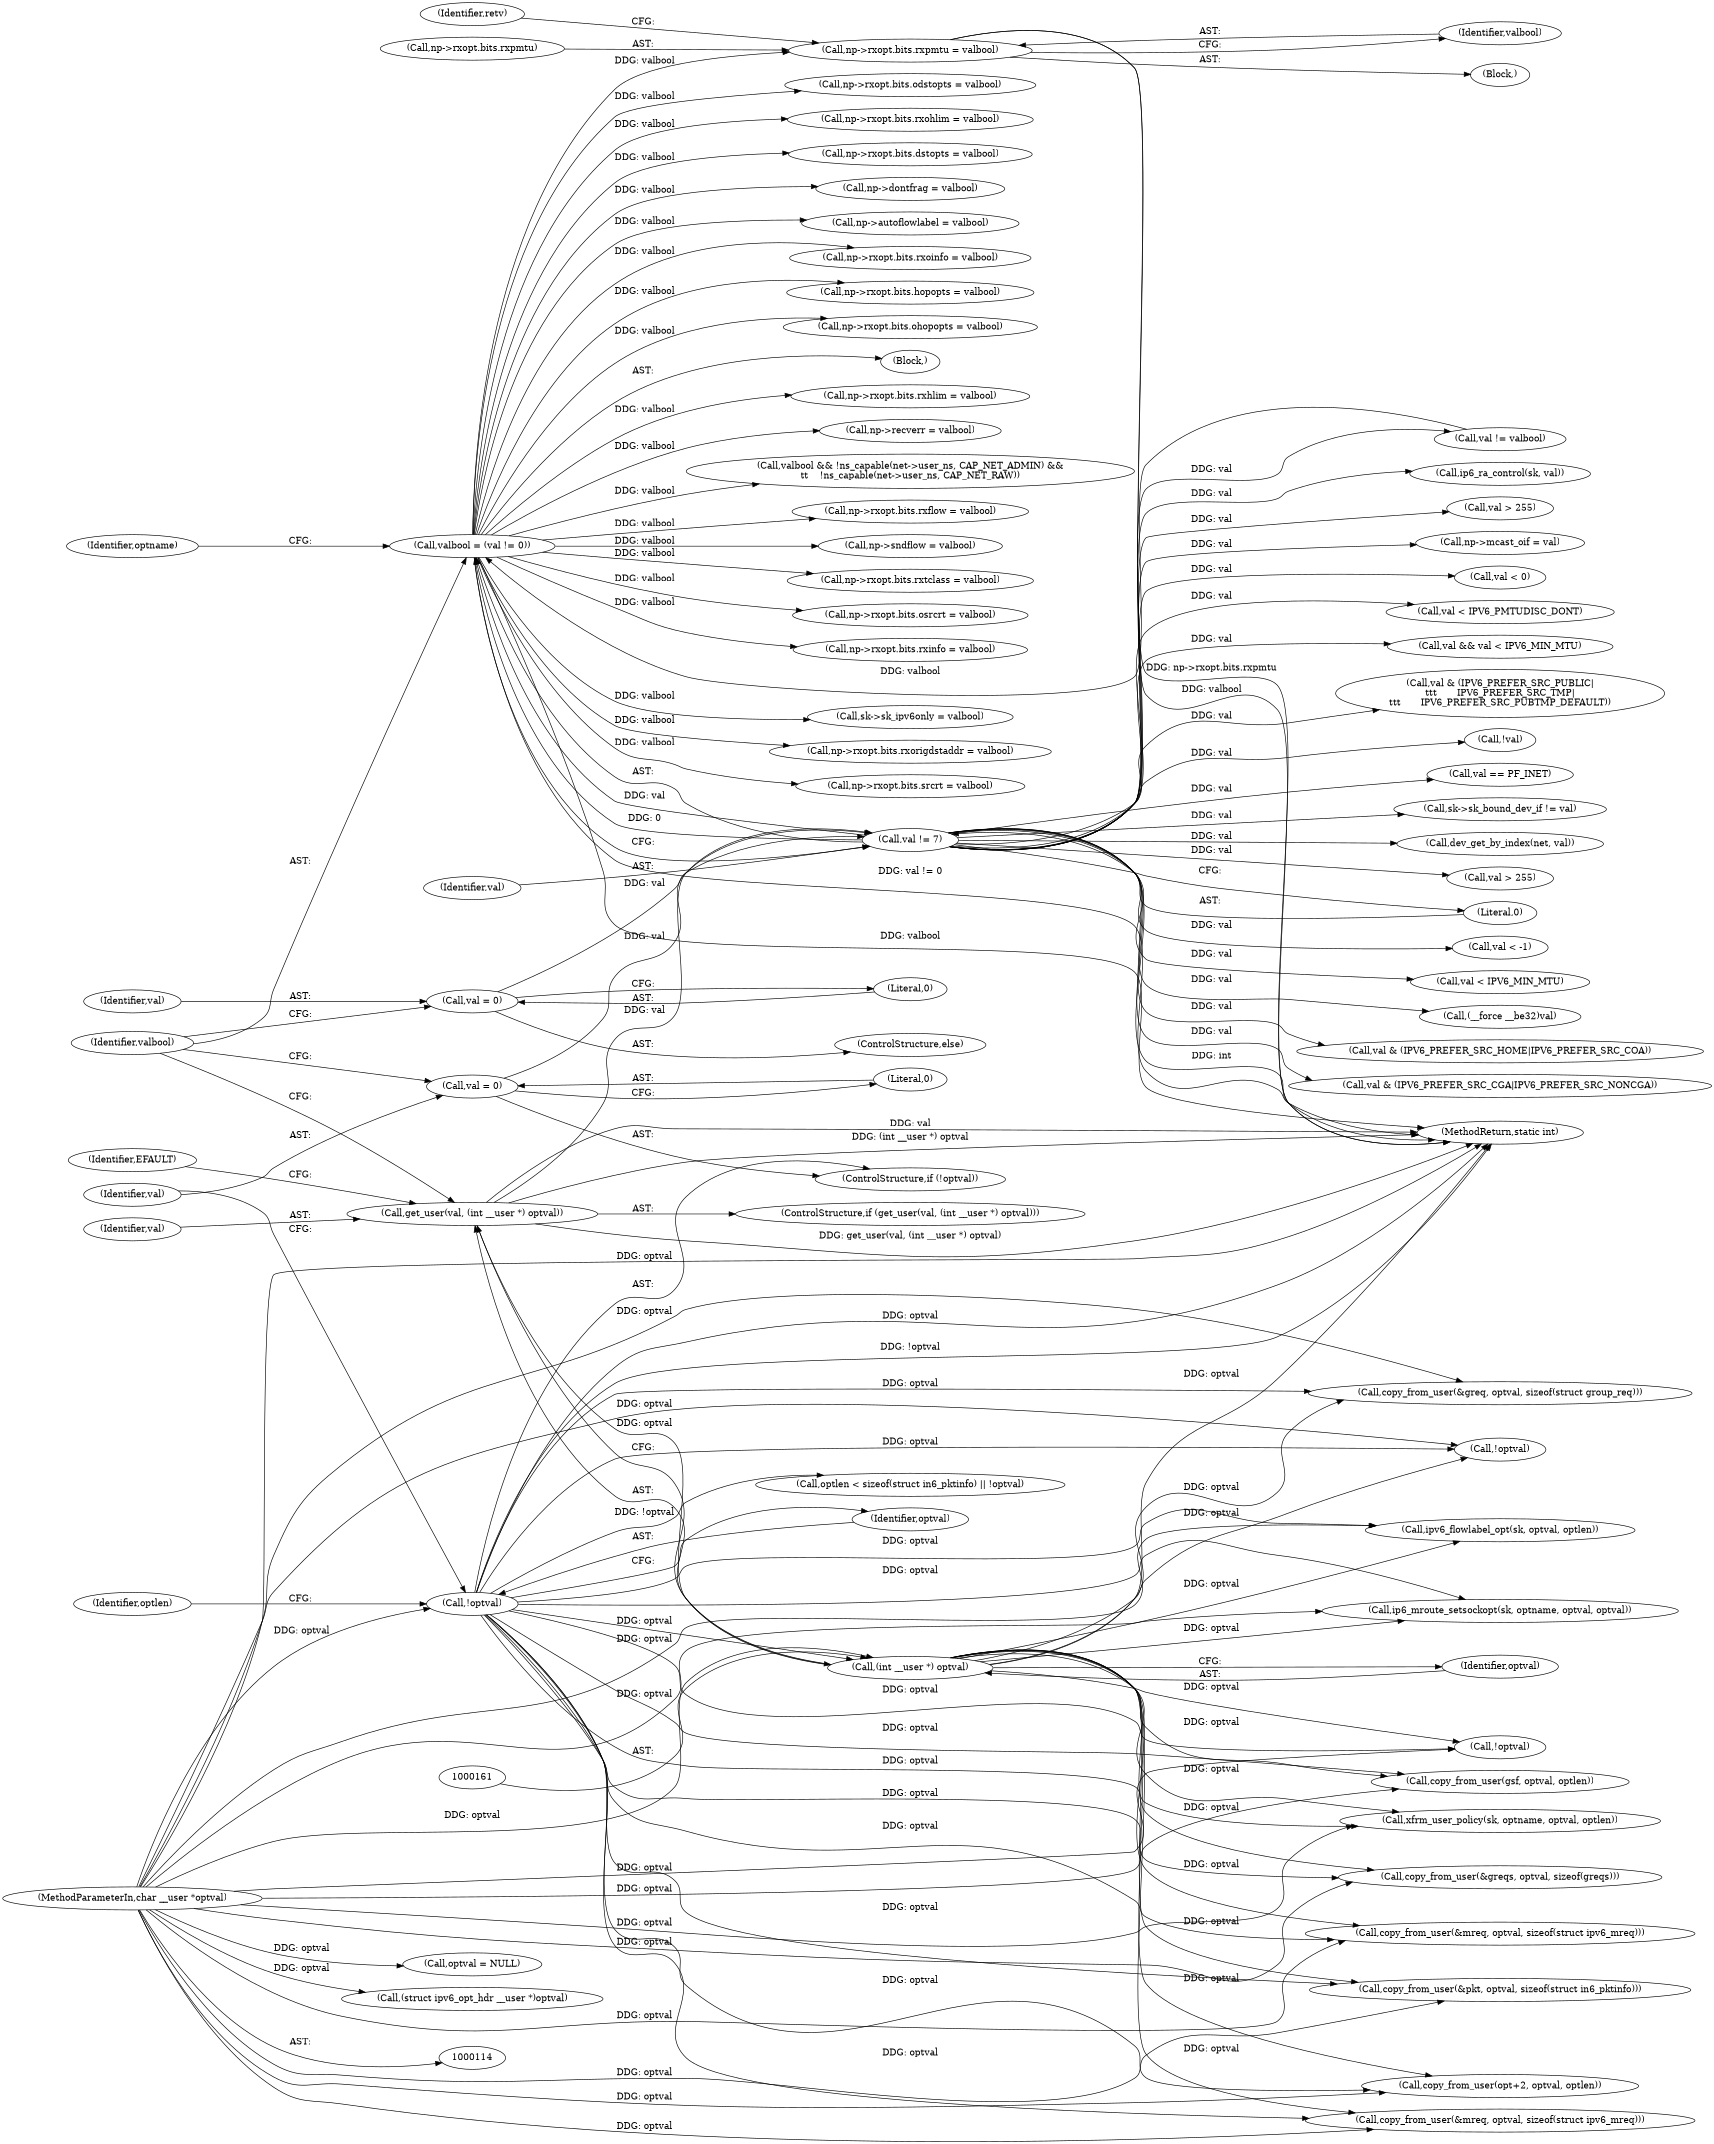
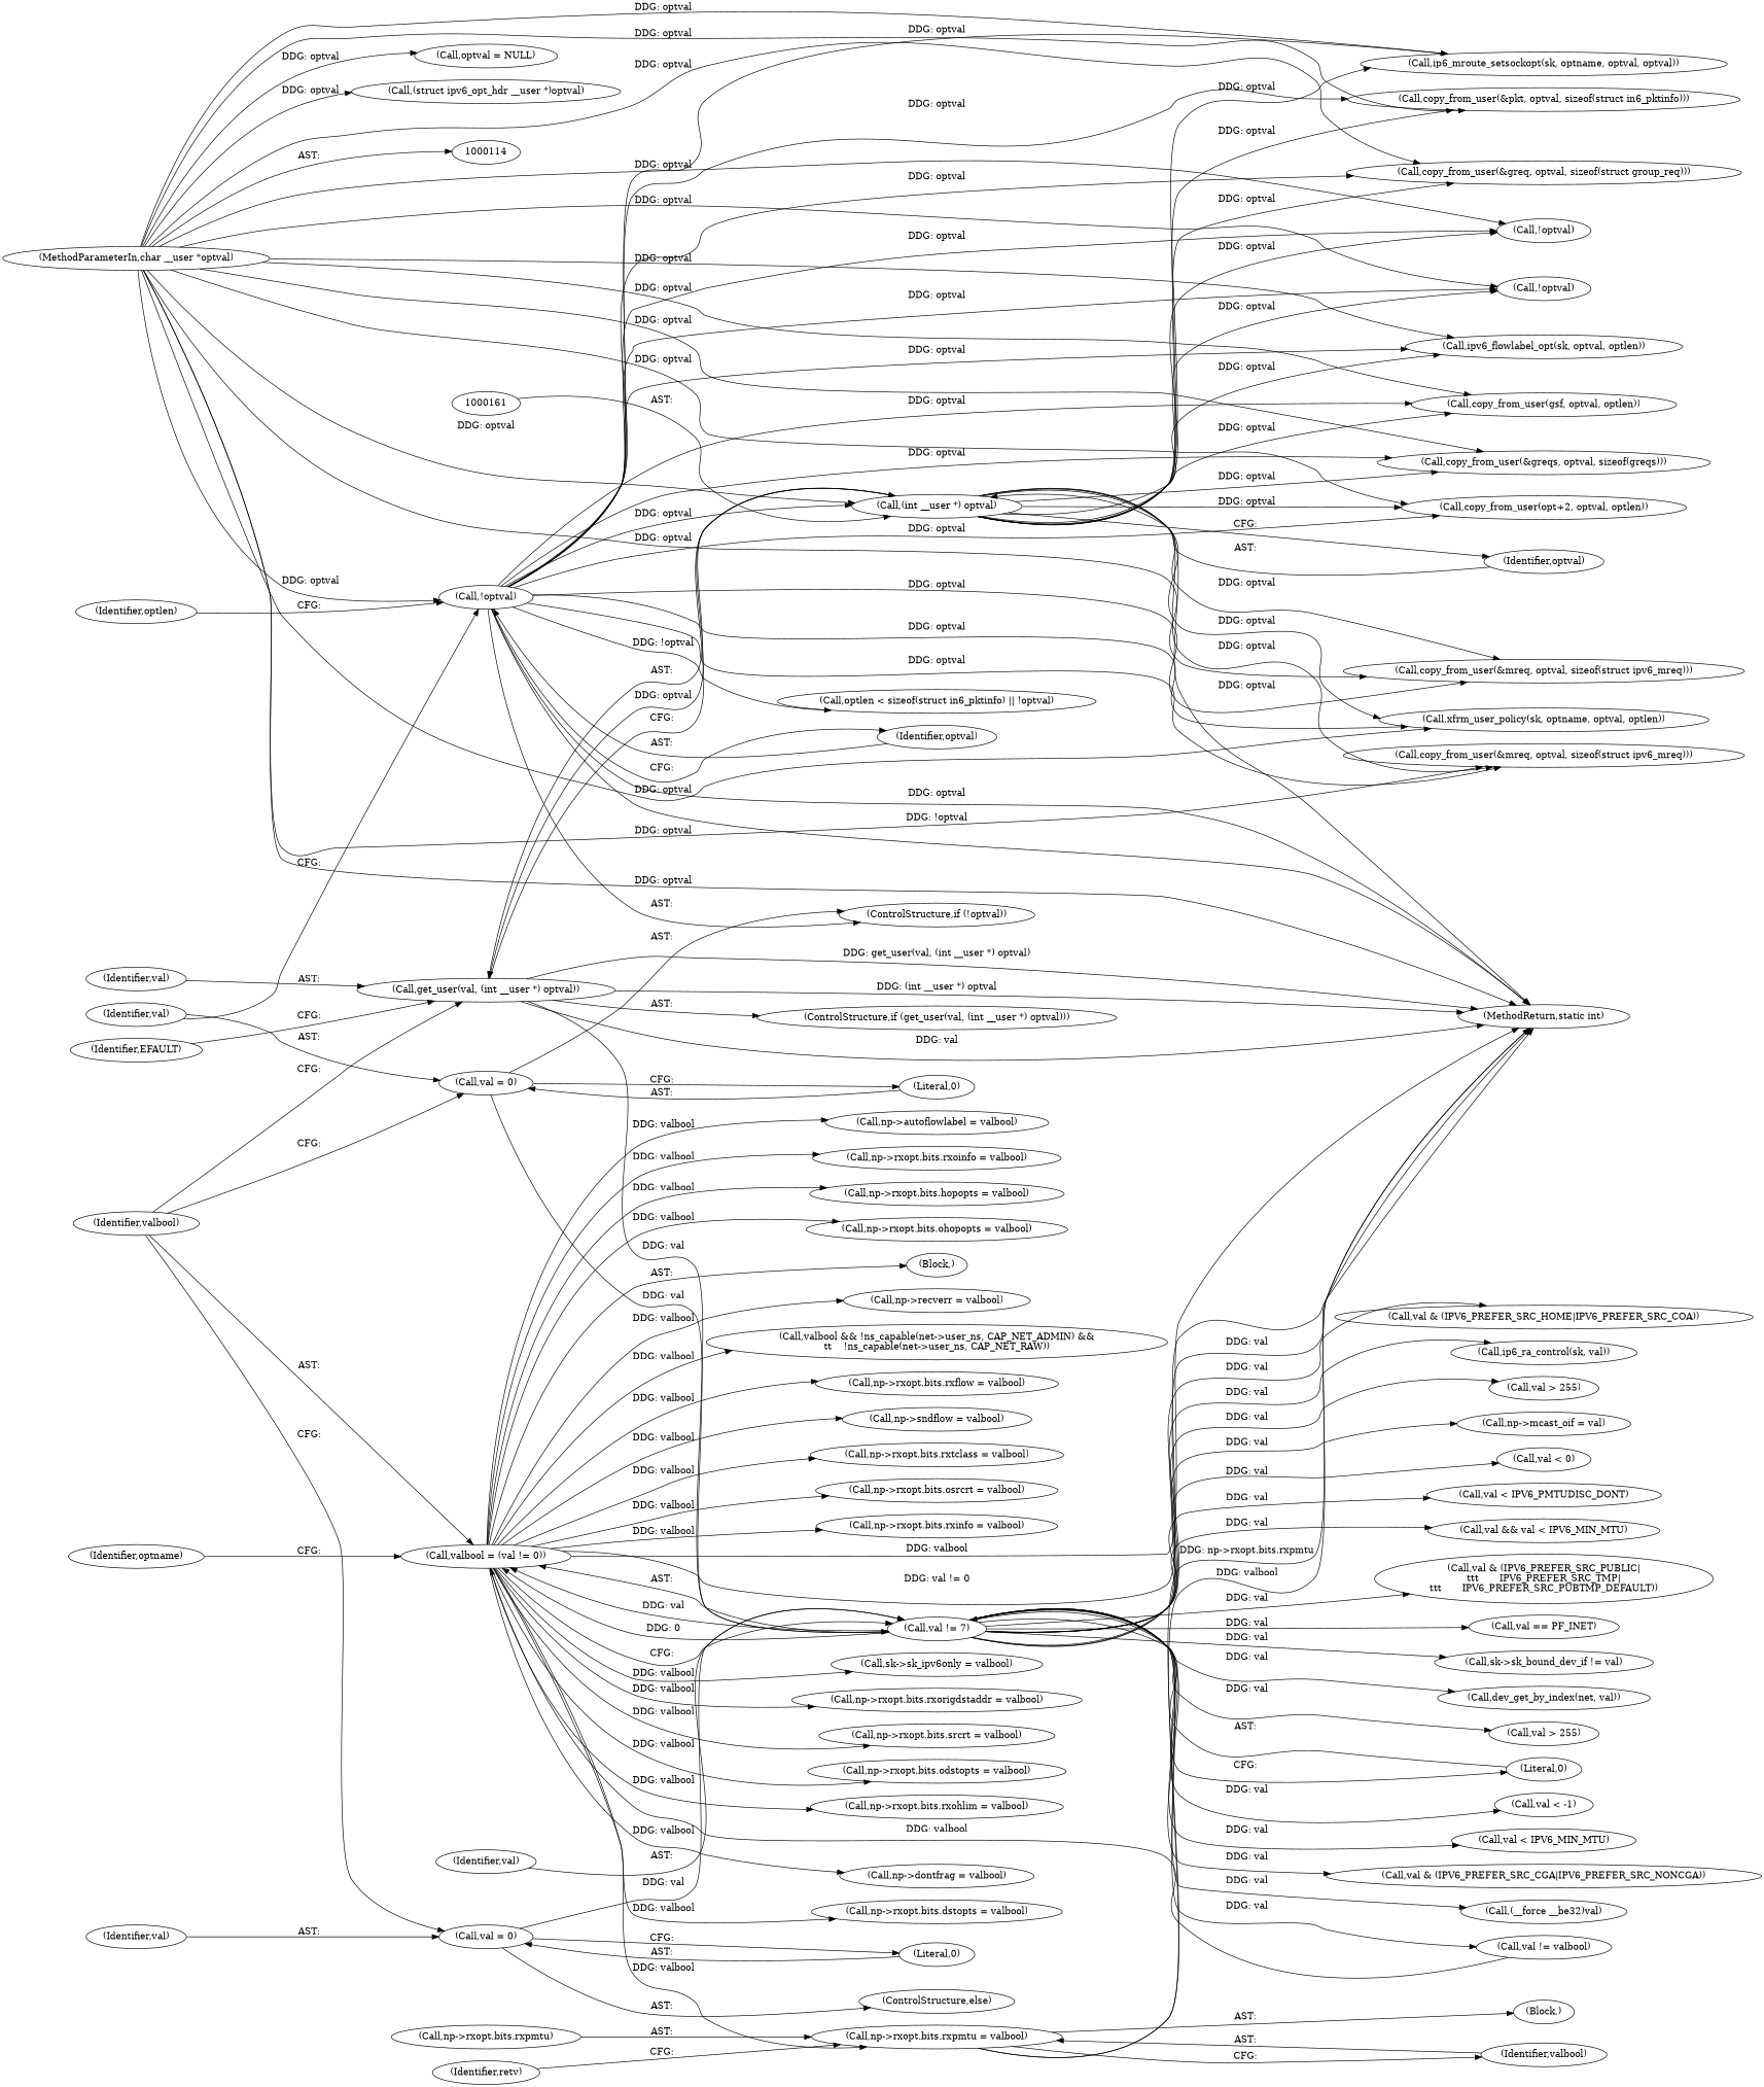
  digraph {
    rankdir=LR
    n1 [label="(Call,np->rxopt.bits.rxpmtu = valbool)"]
    n2 [label="(MethodReturn,static int)"]
    n3 [label="(Block,)"]
    n4 [label="(Identifier,valbool)"]
    n5 [label="(Call,valbool = (val != 0))"]
    n6 [label="(Call,val != 7)"]
    n7 [label="(Call,sk->sk_ipv6only = valbool)"]
    n8 [label="(Call,np->rxopt.bits.rxorigdstaddr = valbool)"]
    n9 [label="(Call,np->rxopt.bits.srcrt = valbool)"]
    n10 [label="(Call,np->rxopt.bits.odstopts = valbool)"]
    n11 [label="(Call,np->rxopt.bits.rxohlim = valbool)"]
    n12 [label="(Call,np->rxopt.bits.dstopts = valbool)"]
    n13 [label="(Call,np->dontfrag = valbool)"]
    n14 [label="(Call,np->autoflowlabel = valbool)"]
    n15 [label="(Call,np->rxopt.bits.rxoinfo = valbool)"]
    n16 [label="(Call,np->rxopt.bits.hopopts = valbool)"]
    n17 [label="(Call,np->rxopt.bits.ohopopts = valbool)"]
    n18 [label="(Block,)"]
-   n19 [label="(Call,np->rxopt.bits.rxhlim = valbool)"]
    n20 [label="(Call,np->recverr = valbool)"]
    n21 [label="(Call,valbool && !ns_capable(net->user_ns, CAP_NET_ADMIN) &&\n\t\t    !ns_capable(net->user_ns, CAP_NET_RAW))"]
    n22 [label="(Call,np->rxopt.bits.rxflow = valbool)"]
    n23 [label="(Call,np->sndflow = valbool)"]
    n24 [label="(Call,np->rxopt.bits.rxtclass = valbool)"]
    n25 [label="(Call,np->rxopt.bits.osrcrt = valbool)"]
    n26 [label="(Call,np->rxopt.bits.rxinfo = valbool)"]
    n27 [label="(Call,val != valbool)"]
    n28 [label="(Literal,0)"]
    n29 [label="(Call,val < -1)"]
    n30 [label="(Call,val < IPV6_MIN_MTU)"]
    n31 [label="(Call,val & (IPV6_PREFER_SRC_CGA|IPV6_PREFER_SRC_NONCGA))"]
    n32 [label="(Call,(__force __be32)val)"]
    n33 [label="(Call,val & (IPV6_PREFER_SRC_HOME|IPV6_PREFER_SRC_COA))"]
    n34 [label="(Call,ip6_ra_control(sk, val))"]
    n35 [label="(Call,val > 255)"]
    n36 [label="(Call,np->mcast_oif = val)"]
    n37 [label="(Call,val < 0)"]
    n38 [label="(Call,val < IPV6_PMTUDISC_DONT)"]
    n39 [label="(Call,val && val < IPV6_MIN_MTU)"]
    n40 [label="(Call,val & (IPV6_PREFER_SRC_PUBLIC|\n\t\t\t       IPV6_PREFER_SRC_TMP|\n\t\t\t       IPV6_PREFER_SRC_PUBTMP_DEFAULT))"]
-   n41 [label="(Call,!val)"]
    n42 [label="(Call,val == PF_INET)"]
    n43 [label="(Call,sk->sk_bound_dev_if != val)"]
    n44 [label="(Call,dev_get_by_index(net, val))"]
    n45 [label="(Call,val > 255)"]
    n46 [label="(Call,get_user(val, (int __user *) optval))"]
    n47 [label="(Call,(int __user *) optval)"]
    n48 [label="(ControlStructure,if (get_user(val, (int __user *) optval)))"]
    n49 [label="(Call,ip6_mroute_setsockopt(sk, optname, optval, optval))"]
    n50 [label="(Call,!optval)"]
    n51 [label="(Call,!optval)"]
    n52 [label="(Call,copy_from_user(gsf, optval, optlen))"]
    n53 [label="(Identifier,optval)"]
    n54 [label="(Call,xfrm_user_policy(sk, optname, optval, optlen))"]
    n55 [label="(Call,copy_from_user(&greqs, optval, sizeof(greqs)))"]
    n56 [label="(Call,copy_from_user(&mreq, optval, sizeof(struct ipv6_mreq)))"]
    n57 [label="(Call,copy_from_user(&pkt, optval, sizeof(struct in6_pktinfo)))"]
    n58 [label="(Call,copy_from_user(opt+2, optval, optlen))"]
    n59 [label="(Call,copy_from_user(&mreq, optval, sizeof(struct ipv6_mreq)))"]
    n60 [label="(Call,copy_from_user(&greq, optval, sizeof(struct group_req)))"]
    n61 [label="(Call,ipv6_flowlabel_opt(sk, optval, optlen))"]
    n62 [label="(Call,!optval)"]
    n63 [label="(Call,optlen < sizeof(struct in6_pktinfo) || !optval)"]
    n64 [label="(ControlStructure,if (!optval))"]
    n65 [label="(Identifier,optval)"]
    n66 [label="(MethodParameterIn,char __user *optval)"]
    n67 [label="(Call,optval = NULL)"]
    n68 [label="(Call,(struct ipv6_opt_hdr __user *)optval)"]
    1000114
    n70 [label="(Call,val = 0)"]
    n71 [label="(Literal,0)"]
    n72 [label="(ControlStructure,else)"]
    n73 [label="(Call,val = 0)"]
    n74 [label="(Literal,0)"]
    n75 [label="(Identifier,EFAULT)"]
    n76 [label="(Identifier,val)"]
    n77 [label="(Identifier,val)"]
    n78 [label="(Identifier,optlen)"]
    n79 [label="(Identifier,valbool)"]
    n80 [label="(Identifier,retv)"]
    n81 [label="(Call,np->rxopt.bits.rxpmtu)"]
    n82 [label="(Identifier,val)"]
    n83 [label="(Identifier,optname)"]
    n84 [label="(Identifier,val)"]
    1000161
    n1 -> n2 [label="DDG: valbool"]
    n1 -> n2 [label="DDG: np->rxopt.bits.rxpmtu"]
    n1 -> n3 [label="AST: "]
    n1 -> n4 [label="CFG: "]
    n4 -> n1 [label="AST: "]
    n5 -> n1 [label="DDG: valbool"]
    n5 -> n2 [label="DDG: val != 0"]
    n5 -> n2 [label="DDG: valbool"]
    n5 -> n6 [label="CFG: "]
    n5 -> n7 [label="DDG: valbool"]
    n5 -> n8 [label="DDG: valbool"]
    n5 -> n9 [label="DDG: valbool"]
    n5 -> n10 [label="DDG: valbool"]
    n5 -> n11 [label="DDG: valbool"]
    n5 -> n12 [label="DDG: valbool"]
    n5 -> n13 [label="DDG: valbool"]
    n5 -> n14 [label="DDG: valbool"]
    n5 -> n15 [label="DDG: valbool"]
    n5 -> n16 [label="DDG: valbool"]
    n5 -> n17 [label="DDG: valbool"]
    n5 -> n18 [label="AST: "]
-   n5 -> n19 [label="DDG: valbool"]
    n5 -> n20 [label="DDG: valbool"]
    n5 -> n21 [label="DDG: valbool"]
    n5 -> n22 [label="DDG: valbool"]
    n5 -> n23 [label="DDG: valbool"]
    n5 -> n24 [label="DDG: valbool"]
    n5 -> n25 [label="DDG: valbool"]
    n5 -> n26 [label="DDG: valbool"]
-   n6 -> n2 [label="DDG: int"]
+   n6 -> n2 [label="DDG: val"]
    n6 -> n5 [label="AST: "]
    n6 -> n5 [label="DDG: val"]
    n6 -> n5 [label="DDG: 0"]
    n6 -> n27 [label="DDG: val"]
    n6 -> n28 [label="CFG: "]
    n6 -> n29 [label="DDG: val"]
    n6 -> n30 [label="DDG: val"]
    n6 -> n31 [label="DDG: val"]
    n6 -> n32 [label="DDG: val"]
    n6 -> n33 [label="DDG: val"]
    n6 -> n34 [label="DDG: val"]
    n6 -> n35 [label="DDG: val"]
    n6 -> n36 [label="DDG: val"]
    n6 -> n37 [label="DDG: val"]
    n6 -> n38 [label="DDG: val"]
    n6 -> n39 [label="DDG: val"]
    n6 -> n40 [label="DDG: val"]
-   n6 -> n41 [label="DDG: val"]
    n6 -> n42 [label="DDG: val"]
    n6 -> n43 [label="DDG: val"]
    n6 -> n44 [label="DDG: val"]
    n6 -> n45 [label="DDG: val"]
    n27 -> n5 [label="DDG: valbool"]
    n28 -> n6 [label="AST: "]
    n46 -> n2 [label="DDG: val"]
    n46 -> n2 [label="DDG: (int __user *) optval"]
    n46 -> n2 [label="DDG: get_user(val, (int __user *) optval)"]
    n46 -> n6 [label="DDG: val"]
    n46 -> n47 [label="CFG: "]
    n46 -> n48 [label="AST: "]
    n47 -> n2 [label="DDG: optval"]
    n47 -> n46 [label="AST: "]
    n47 -> n46 [label="DDG: optval"]
    n47 -> n49 [label="DDG: optval"]
    n47 -> n50 [label="DDG: optval"]
    n47 -> n51 [label="DDG: optval"]
    n47 -> n52 [label="DDG: optval"]
    n47 -> n53 [label="CFG: "]
    n47 -> n54 [label="DDG: optval"]
    n47 -> n55 [label="DDG: optval"]
    n47 -> n56 [label="DDG: optval"]
    n47 -> n57 [label="DDG: optval"]
    n47 -> n58 [label="DDG: optval"]
    n47 -> n59 [label="DDG: optval"]
    n47 -> n60 [label="DDG: optval"]
    n47 -> n61 [label="DDG: optval"]
    n53 -> n47 [label="AST: "]
    n62 -> n2 [label="DDG: !optval"]
    n62 -> n2 [label="DDG: optval"]
    n62 -> n47 [label="DDG: optval"]
    n62 -> n49 [label="DDG: optval"]
    n62 -> n50 [label="DDG: optval"]
    n62 -> n51 [label="DDG: optval"]
    n62 -> n52 [label="DDG: optval"]
    n62 -> n54 [label="DDG: optval"]
    n62 -> n55 [label="DDG: optval"]
    n62 -> n56 [label="DDG: optval"]
    n62 -> n57 [label="DDG: optval"]
    n62 -> n58 [label="DDG: optval"]
    n62 -> n59 [label="DDG: optval"]
    n62 -> n60 [label="DDG: optval"]
    n62 -> n61 [label="DDG: optval"]
    n62 -> n63 [label="DDG: !optval"]
    n62 -> n64 [label="AST: "]
    n62 -> n65 [label="CFG: "]
    n65 -> n62 [label="AST: "]
    n66 -> n2 [label="DDG: optval"]
    n66 -> n47 [label="DDG: optval"]
    n66 -> n49 [label="DDG: optval"]
    n66 -> n50 [label="DDG: optval"]
    n66 -> n51 [label="DDG: optval"]
    n66 -> n52 [label="DDG: optval"]
    n66 -> n54 [label="DDG: optval"]
    n66 -> n55 [label="DDG: optval"]
    n66 -> n56 [label="DDG: optval"]
    n66 -> n57 [label="DDG: optval"]
    n66 -> n58 [label="DDG: optval"]
    n66 -> n59 [label="DDG: optval"]
    n66 -> n60 [label="DDG: optval"]
    n66 -> n61 [label="DDG: optval"]
    n66 -> n62 [label="DDG: optval"]
    n66 -> n67 [label="DDG: optval"]
    n66 -> n68 [label="DDG: optval"]
    n66 -> 1000114 [label="AST: "]
    n70 -> n6 [label="DDG: val"]
    n70 -> n71 [label="CFG: "]
    n70 -> n72 [label="AST: "]
    n71 -> n70 [label="AST: "]
    n73 -> n6 [label="DDG: val"]
    n73 -> n64 [label="AST: "]
    n73 -> n74 [label="CFG: "]
    n74 -> n73 [label="AST: "]
    n75 -> n46 [label="CFG: "]
    n76 -> n62 [label="CFG: "]
    n76 -> n73 [label="AST: "]
    n77 -> n6 [label="AST: "]
    n78 -> n62 [label="CFG: "]
    n79 -> n5 [label="AST: "]
    n79 -> n46 [label="CFG: "]
    n79 -> n70 [label="CFG: "]
    n79 -> n73 [label="CFG: "]
    n80 -> n1 [label="CFG: "]
    n81 -> n1 [label="AST: "]
    n82 -> n46 [label="AST: "]
    n83 -> n5 [label="CFG: "]
    n84 -> n70 [label="AST: "]
    1000161 -> n47 [label="AST: "]
  }
